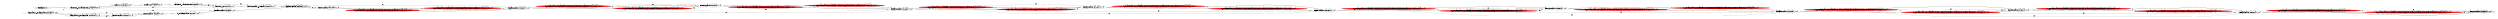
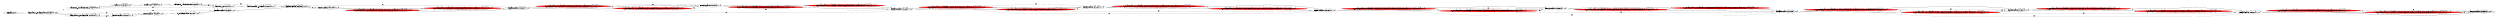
  digraph {
    rankdir=LR
    node [fillcolor=white shape=ellipse style=filled]
    edge [style=bold]
    n1 [label="assertTrue(m2.equals(m1))@@@6@@@['1', '1', '0']"]
    n2 [label="m1 = new CategoryMarker(\"B\")@@@7@@@['1', '1', '0']"]
    n3 [label="assertFalse(m1.equals(m2))@@@8@@@['1', '1', '0']"]
    n4 [label="assertTrue(m1.equals(m2))@@@18@@@['1', '1', '0']"]
    n5 [fillcolor=red label="m1 = new CategoryMarker(\"A\",new GradientPaint(1.0f,2.0f,Color.WHITE,3.0f,4.0f,Color.YELLOW),new BasicStroke(2.2f),Color.RED,new BasicStroke(1.0f),1.0f)@@@19@@@['0', '1', '0']"]
    n6 [fillcolor=red label="m1 = new CategoryMarker(\"A\",new GradientPaint(1.0f,2.0f,Color.red,3.0f,4.0f,Color.yellow),new BasicStroke(2.2f),Color.red,new BasicStroke(1.0f),1.0f)@@@19@@@['1', '0', '0']"]
    n7 [label="assertFalse(m1.equals(m2))@@@20@@@['1', '1', '0']"]
    n8 [label="assertFalse(m1.equals(m2))@@@28@@@['1', '1', '0']"]
    n9 [fillcolor=red label="m2 = new CategoryMarker(\"A\",new GradientPaint(1.0f,2.0f,Color.WHITE,3.0f,4.0f,Color.YELLOW),new BasicStroke(2.2f),Color.RED,new BasicStroke(1.0f),0.5f)@@@29@@@['0', '1', '0']"]
    n10 [fillcolor=red label="m2 = new CategoryMarker(\"A\",new GradientPaint(1.0f,2.0f,Color.red,3.0f,4.0f,Color.yellow),new BasicStroke(2.2f),Color.red,new BasicStroke(1.0f),0.5f)@@@29@@@['1', '0', '0']"]
    n11 [fillcolor=lightgray label="assertTrue(m1.equals(m2))@@@30@@@['1', '1', '0']"]
    n12 [fillcolor=red label="m1 = new CategoryMarker(\"A\",new GradientPaint(1.0f,2.0f,Color.WHITE,3.0f,4.0f,Color.YELLOW),new BasicStroke(2.2f),Color.RED,new BasicStroke(1.0f),0.5f)@@@27@@@['0', '1', '0']"]
    n13 [label="assertTrue(m1.equals(m2))@@@5@@@['1', '1', '0']"]
    n14 [label="MatrixSeries m2 = (MatrixSeries)m1.clone()@@@6@@@['0', '0', '1']"]
    n15 [label="assertTrue(m1 != m2)@@@7@@@['0', '0', '1']"]
    n16 [fillcolor=lightgray label="assertTrue(m1.equals(m2))@@@9@@@['1', '1', '1']"]
    n17 [label="assertTrue(m1.getClass() == m2.getClass())@@@8@@@['0', '0', '1']"]
    n18 [label="assertFalse(m1.equals(m2))@@@12@@@['1', '1', '0']"]
    n19 [label="assertTrue(m1.equals(m2))@@@10@@@['1', '1', '0']"]
    n20 [label="m1.update(7,2,22.0)@@@5@@@['0', '0', '1']"]
    n21 [fillcolor=red label="m2 = new CategoryMarker(\"A\",new GradientPaint(1.0f,2.0f,Color.WHITE,3.0f,4.0f,Color.YELLOW),new BasicStroke(2.2f))@@@17@@@['0', '1', '0']"]
    n22 [fillcolor=red label="m2 = new CategoryMarker(\"A\",new GradientPaint(1.0f,2.0f,Color.red,3.0f,4.0f,Color.yellow),new BasicStroke(2.2f),Color.red,new BasicStroke(1.0f),1.0f)@@@21@@@['1', '0', '0']"]
    n23 [fillcolor=red label="m2 = new CategoryMarker(\"A\",new GradientPaint(1.0f,2.0f,Color.WHITE,3.0f,4.0f,Color.YELLOW),new BasicStroke(2.2f),Color.RED,new BasicStroke(1.0f),1.0f)@@@21@@@['0', '1', '0']"]
    n24 [fillcolor=red label="m2 = new CategoryMarker(\"A\",new GradientPaint(1.0f,2.0f,Color.red,3.0f,4.0f,Color.yellow),new BasicStroke(2.2f))@@@17@@@['1', '0', '0']"]
    n25 [label="assertTrue(m1.equals(m2))@@@22@@@['1', '1', '0']"]
    n26 [fillcolor=red label="m1 = new CategoryMarker(\"A\",new GradientPaint(1.0f,2.0f,Color.red,3.0f,4.0f,Color.yellow),new BasicStroke(2.2f),Color.red,new BasicStroke(3.3f),1.0f)@@@23@@@['1', '0', '0']"]
    n27 [fillcolor=red label="m1 = new CategoryMarker(\"A\",new GradientPaint(1.0f,2.0f,Color.WHITE,3.0f,4.0f,Color.YELLOW),new BasicStroke(2.2f),Color.RED,new BasicStroke(3.3f),1.0f)@@@23@@@['0', '1', '0']"]
    n28 [label="assertFalse(m1.equals(m2))@@@24@@@['1', '1', '0']"]
    n29 [fillcolor=red label="m2 = new CategoryMarker(\"A\",new GradientPaint(1.0f,2.0f,Color.red,3.0f,4.0f,Color.yellow),new BasicStroke(1.1f))@@@13@@@['1', '0', '0']"]
    n30 [fillcolor=red label="m2 = new CategoryMarker(\"A\",new GradientPaint(1.0f,2.0f,Color.WHITE,3.0f,4.0f,Color.YELLOW),new BasicStroke(1.1f))@@@13@@@['0', '1', '0']"]
    n31 [label="assertFalse(m1.equals(m2))@@@16@@@['1', '1', '0']"]
    n32 [label="assertTrue(m1.equals(m2))@@@14@@@['1', '1', '0']"]
    n33 [fillcolor=red label="m2 = new CategoryMarker(\"A\",new GradientPaint(1.0f,2.0f,Color.WHITE,3.0f,4.0f,Color.YELLOW),new BasicStroke(2.2f),Color.RED,new BasicStroke(3.3f),1.0f)@@@25@@@['0', '1', '0']"]
    n34 [fillcolor=red label="m2 = new CategoryMarker(\"A\",new GradientPaint(1.0f,2.0f,Color.red,3.0f,4.0f,Color.yellow),new BasicStroke(2.2f),Color.red,new BasicStroke(3.3f),1.0f)@@@25@@@['1', '0', '0']"]
+   n35 [fillcolor=lightgray label="testEquals['1', '0', '0']" shape=diamond]
    n36 [label="CategoryMarker m1 = new CategoryMarker(\"A\")@@@3@@@['1', '1', '0']"]
    n37 [label="MatrixSeries m1 = new MatrixSeries(\"Test\",8,3)@@@3@@@['0', '0', '1']"]
    n38 [label="CategoryMarker m2 = new CategoryMarker(\"A\")@@@4@@@['1', '1', '0']"]
    n39 [fillcolor=red label="m1 = new CategoryMarker(\"A\",new GradientPaint(1.0f,2.0f,Color.red,3.0f,4.0f,Color.yellow),new BasicStroke(2.2f))@@@15@@@['1', '0', '0']"]
    n40 [fillcolor=red label="m1 = new CategoryMarker(\"A\",new GradientPaint(1.0f,2.0f,Color.WHITE,3.0f,4.0f,Color.YELLOW),new BasicStroke(2.2f))@@@15@@@['0', '1', '0']"]
    n41 [label="assertTrue(m1.equals(m2))@@@26@@@['1', '1', '0']"]
    n42 [fillcolor=red label="m1 = new CategoryMarker(\"A\",new GradientPaint(1.0f,2.0f,Color.red,3.0f,4.0f,Color.yellow),new BasicStroke(2.2f),Color.red,new BasicStroke(1.0f),0.5f)@@@27@@@['1', '0', '0']"]
    n43 [label="m1.update(0,0,11.0)@@@4@@@['0', '0', '1']"]
    n44 [fillcolor=red label="m1 = new CategoryMarker(\"A\",new GradientPaint(1.0f,2.0f,Color.red,3.0f,4.0f,Color.yellow),new BasicStroke(1.1f))@@@11@@@['1', '0', '0']"]
    n45 [fillcolor=red label="m1 = new CategoryMarker(\"A\",new GradientPaint(1.0f,2.0f,Color.WHITE,3.0f,4.0f,Color.YELLOW),new BasicStroke(1.1f))@@@11@@@['0', '1', '0']"]
-   n46 [fillcolor=lightgray label="testCloning['0', '0', '1']" shape=diamond]
    n1 -> n2
    n2 -> n3
    n3 -> n16
    n4 -> n5
    n4 -> n6
    n5 -> n7
    n6 -> n5 [label=0 style=dashed]
    n6 -> n7
    n7 -> n22
    n7 -> n23
    n8 -> n9
    n8 -> n10
    n9 -> n11 [label=m2 style=solid]
    n9 -> n11
    n10 -> n9 [label=0 style=dashed]
    n10 -> n11
    n10 -> n11 [label=m2 style=solid]
    n12 -> n8
    n13 -> n1
    n14 -> n15 [label=m2 style=solid]
    n14 -> n15
    n14 -> n16 [label=m2 style=solid]
    n15 -> n17
    n16 -> n18 [label=m0 style=solid]
    n16 -> n19 [label=m2 style=solid]
    n16 -> n19
    n17 -> n16
    n18 -> n29
    n18 -> n30
    n19 -> n44
    n19 -> n45
    n20 -> n14
    n21 -> n4 [label=m2 style=solid]
    n21 -> n4
    n21 -> n7 [label=m2 style=solid]
    n22 -> n23 [label=0 style=dashed]
    n22 -> n25 [label=m2 style=solid]
    n22 -> n25
    n22 -> n28 [label=m2 style=solid]
    n23 -> n25 [label=m2 style=solid]
    n23 -> n25
    n23 -> n28 [label=m2 style=solid]
    n24 -> n4 [label=m2 style=solid]
    n24 -> n4
    n24 -> n7 [label=m2 style=solid]
    n24 -> n21 [label=0 style=dashed]
    n25 -> n26
    n25 -> n27
    n26 -> n27 [label=0 style=dashed]
    n26 -> n28
    n27 -> n28
    n28 -> n33
    n28 -> n34
    n29 -> n30 [label=0 style=dashed]
    n29 -> n31 [label=m2 style=solid]
    n29 -> n32
    n29 -> n32 [label=m2 style=solid]
    n30 -> n31 [label=m2 style=solid]
    n30 -> n32 [label=m2 style=solid]
    n30 -> n32
    n31 -> n21
    n31 -> n24
    n32 -> n39
    n32 -> n40
    n33 -> n8 [label=m2 style=solid]
    n33 -> n41
    n33 -> n41 [label=m2 style=solid]
    n34 -> n8 [label=m2 style=solid]
    n34 -> n33 [label=0 style=dashed]
    n34 -> n41
    n34 -> n41 [label=m2 style=solid]
+   n35 -> n36
    n36 -> n1 [label=m1 style=solid]
    n36 -> n37 [label=0 style=dashed]
    n36 -> n38
    n37 -> n15 [label=m1 style=solid]
    n37 -> n43
    n38 -> n3 [label=m2 style=solid]
    n38 -> n13
    n38 -> n13 [label=m2 style=solid]
    n39 -> n31
    n39 -> n40 [label=0 style=dashed]
    n40 -> n31
    n41 -> n12
    n41 -> n42
    n42 -> n8
    n42 -> n12 [label=0 style=dashed]
    n43 -> n20
    n44 -> n18
    n44 -> n45 [label=0 style=dashed]
    n45 -> n18
-   n46 -> n37
  }
